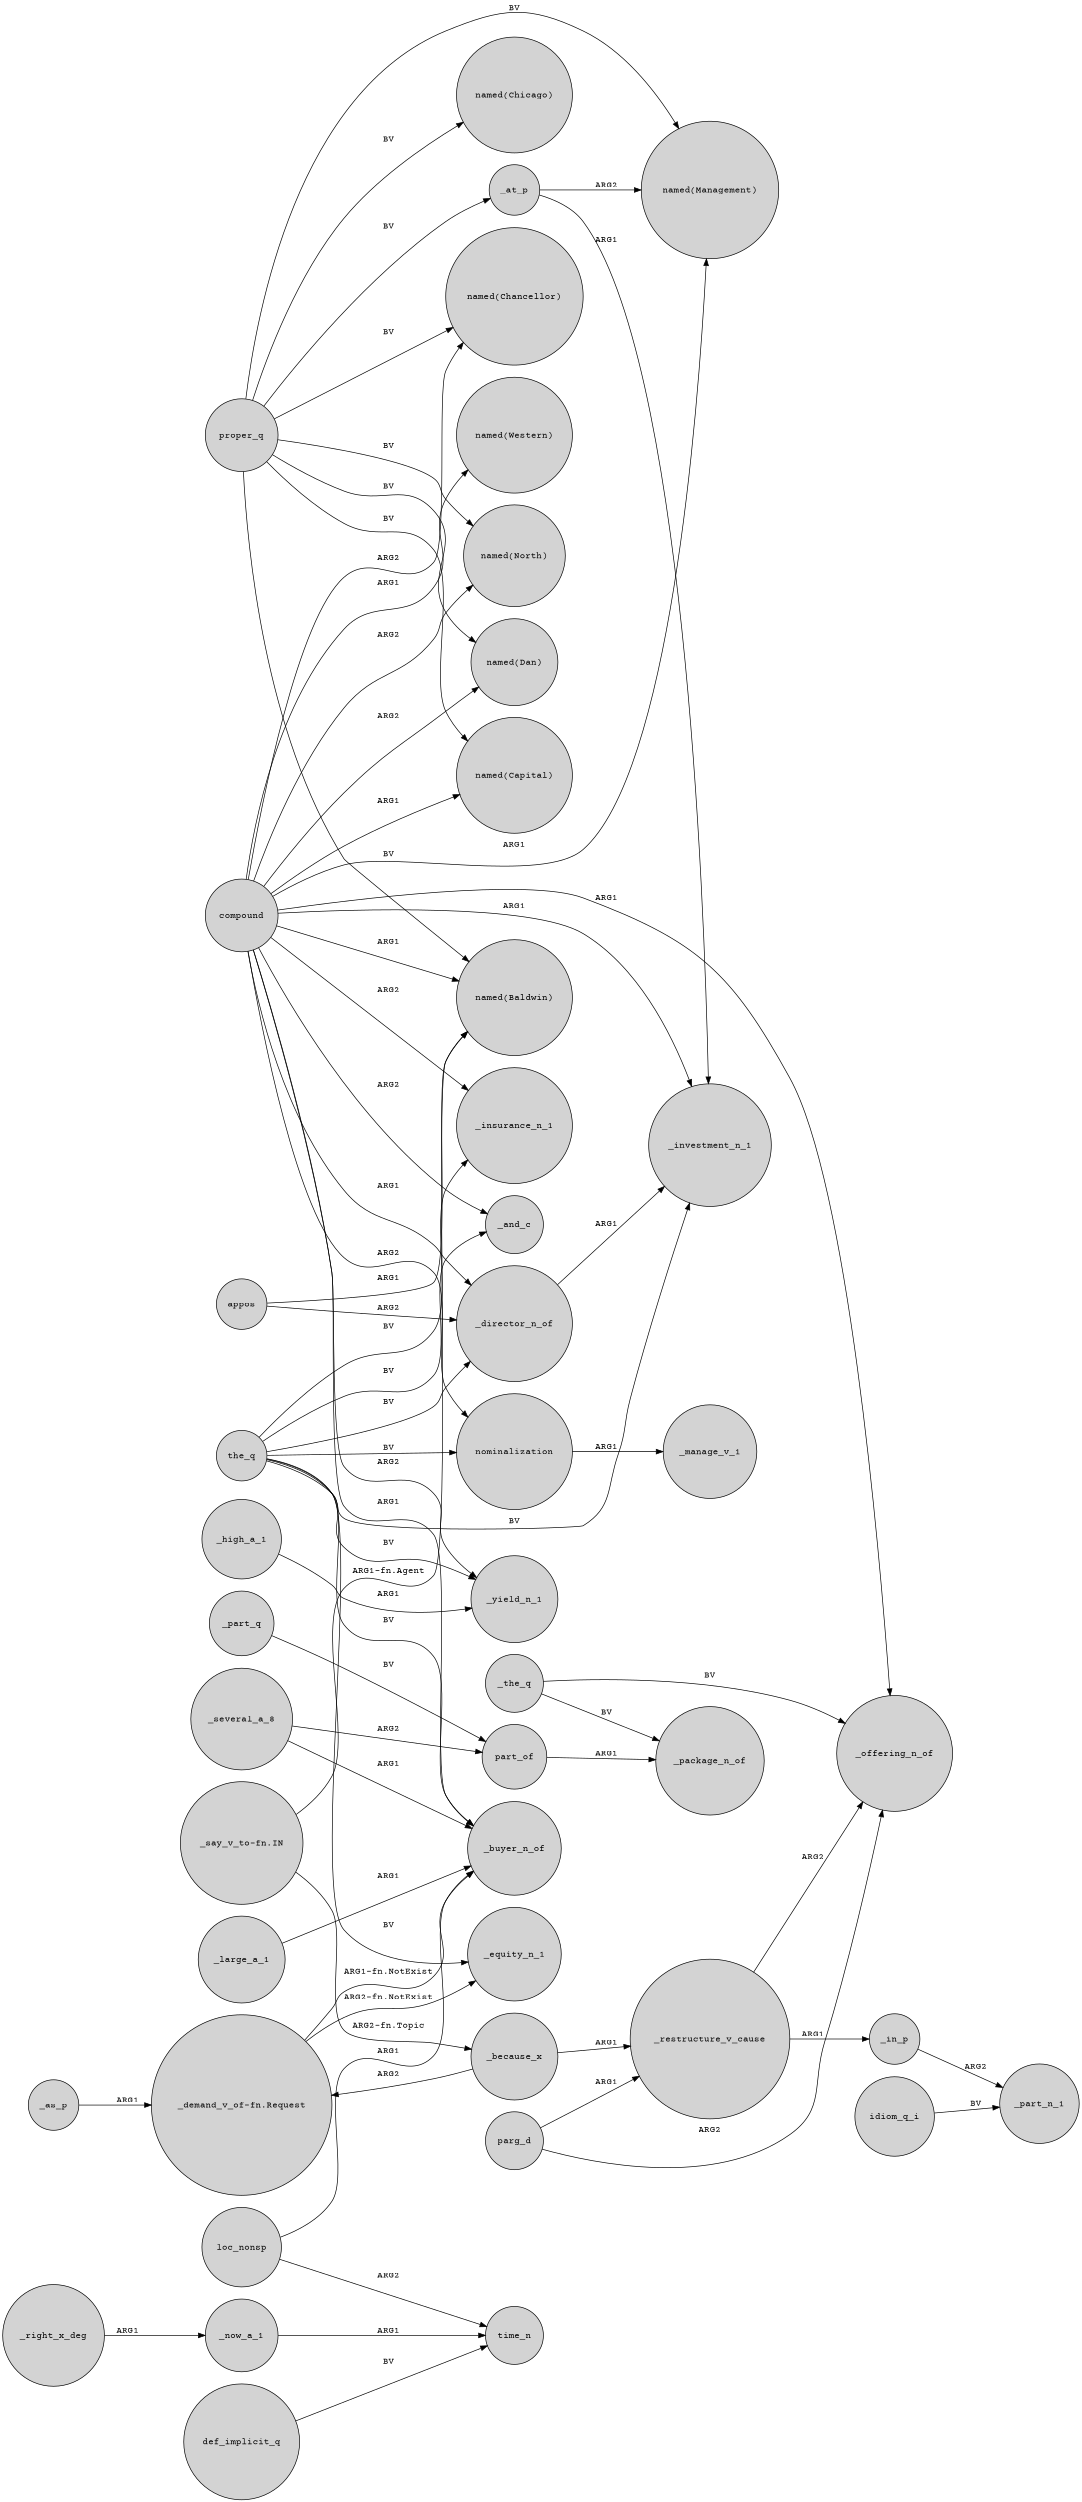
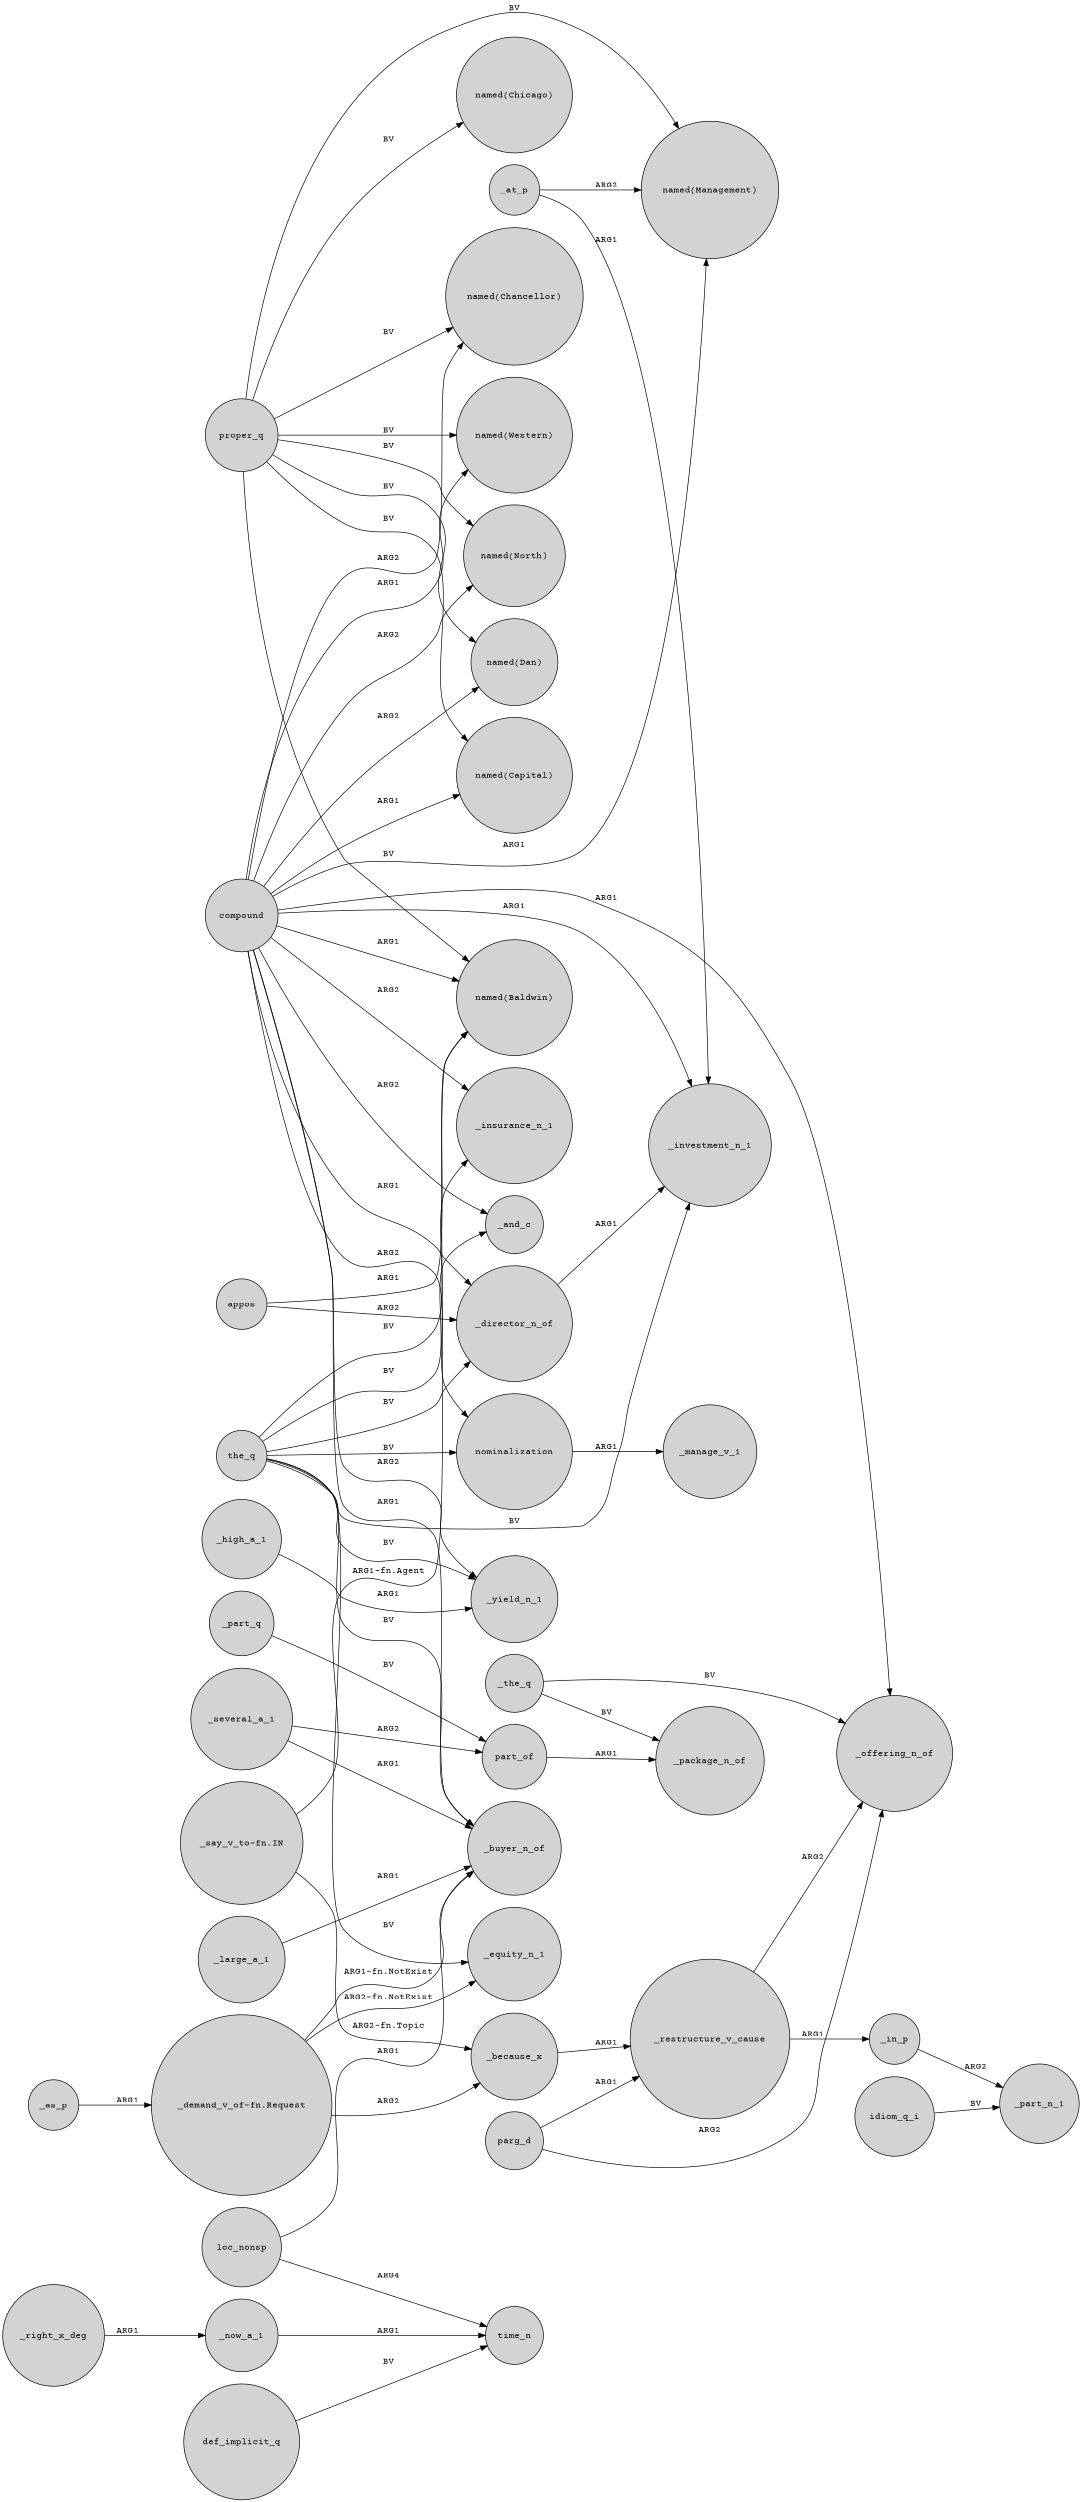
  digraph {
    fontname="Courier Prime"
    rankdir=LR
    node [fontname="Courier Prime" shape=circle style=filled]
    edge [fontname="Courier Prime"]
    compound
    "named(North)"
    _buyer_n_of
    _offering_n_of
    "named(Western)"
    "named(Capital)"
    _insurance_n_1
    "named(Management)"
    "named(Baldwin)"
    nominalization
    _investment_n_1
    "named(Dan)"
    "named(Chancellor)"
    _and_c
    _director_n_of
    _yield_n_1
    _manage_v_1
    "_demand_v_of-fn.Request"
    _equity_n_1
    proper_q
    "named(Chicago)"
    _restructure_v_cause
    _in_p
    loc_nonsp
    time_n
    _part_n_1
    _as_p
    part_of
    _package_n_of
    n30 [label=the_q]
    _the_q
    _large_a_1
    idiom_q_i
    _at_p
    _because_x
    appos
    _part_q
    "_say_v_to-fn.IN"
    parg_d
    _right_x_deg
    _now_a_1
    _high_a_1
-   _several_a_1 [label=_several_a_8]
+   _several_a_1
    def_implicit_q
    compound -> "named(North)" [label=ARG2]
    compound -> _buyer_n_of [label=ARG1]
    compound -> _offering_n_of [label=ARG1]
    compound -> "named(Western)" [label=ARG1]
    compound -> "named(Capital)" [label=ARG1]
    compound -> _insurance_n_1 [label=ARG2]
    compound -> "named(Management)" [label=ARG1]
    compound -> "named(Baldwin)" [label=ARG1]
    compound -> nominalization [label=ARG2]
    compound -> _investment_n_1 [label=ARG1]
    compound -> "named(Dan)" [label=ARG2]
    compound -> "named(Chancellor)" [label=ARG2]
    compound -> _and_c [label=ARG2]
    compound -> _director_n_of [label=ARG1]
    compound -> _yield_n_1 [label=ARG2]
    nominalization -> _manage_v_1 [label=ARG1]
    _director_n_of -> _investment_n_1 [label=ARG1]
    "_demand_v_of-fn.Request" -> _buyer_n_of [label="ARG1-fn.NotExist"]
    "_demand_v_of-fn.Request" -> _equity_n_1 [label="ARG2-fn.NotExist"]
    proper_q -> "named(North)" [label=BV]
-   proper_q -> _at_p [label=BV]
+   proper_q -> "named(Western)" [label=BV]
    proper_q -> "named(Capital)" [label=BV]
    proper_q -> "named(Management)" [label=BV]
    proper_q -> "named(Baldwin)" [label=BV]
    proper_q -> "named(Dan)" [label=BV]
    proper_q -> "named(Chancellor)" [label=BV]
    proper_q -> "named(Chicago)" [label=BV]
    _restructure_v_cause -> _offering_n_of [label=ARG2]
    _restructure_v_cause -> _in_p [label=ARG1]
    _in_p -> _part_n_1 [label=ARG2]
    loc_nonsp -> _buyer_n_of [label=ARG1]
-   loc_nonsp -> time_n [label=ARG2]
+   loc_nonsp -> time_n [label=ARG4]
    _as_p -> "_demand_v_of-fn.Request" [label=ARG1]
    part_of -> _package_n_of [label=ARG1]
    n30 -> _buyer_n_of [label=BV]
    n30 -> _insurance_n_1 [label=BV]
    n30 -> nominalization [label=BV]
    n30 -> _investment_n_1 [label=BV]
    n30 -> _and_c [label=BV]
    n30 -> _director_n_of [label=BV]
    n30 -> _yield_n_1 [label=BV]
    n30 -> _equity_n_1 [label=BV]
    _the_q -> _offering_n_of [label=BV]
    _the_q -> _package_n_of [label=BV]
    _large_a_1 -> _buyer_n_of [label=ARG1]
    idiom_q_i -> _part_n_1 [label=BV]
    _at_p -> "named(Management)" [label=ARG2]
    _at_p -> _investment_n_1 [label=ARG1]
-   _because_x -> "_demand_v_of-fn.Request" [label=ARG2]
+   "_demand_v_of-fn.Request" -> _because_x [label=ARG2]
    _because_x -> _restructure_v_cause [label=ARG1]
    appos -> "named(Baldwin)" [label=ARG1]
    appos -> _director_n_of [label=ARG2]
    _part_q -> part_of [label=BV]
    "_say_v_to-fn.IN" -> "named(Baldwin)" [label="ARG1-fn.Agent"]
    "_say_v_to-fn.IN" -> _because_x [label="ARG2-fn.Topic"]
    parg_d -> _offering_n_of [label=ARG2]
    parg_d -> _restructure_v_cause [label=ARG1]
    _right_x_deg -> _now_a_1 [label=ARG1]
    _now_a_1 -> time_n [label=ARG1]
    _high_a_1 -> _yield_n_1 [label=ARG1]
    _several_a_1 -> _buyer_n_of [label=ARG1]
    _several_a_1 -> part_of [label=ARG2]
    def_implicit_q -> time_n [label=BV]
  }
